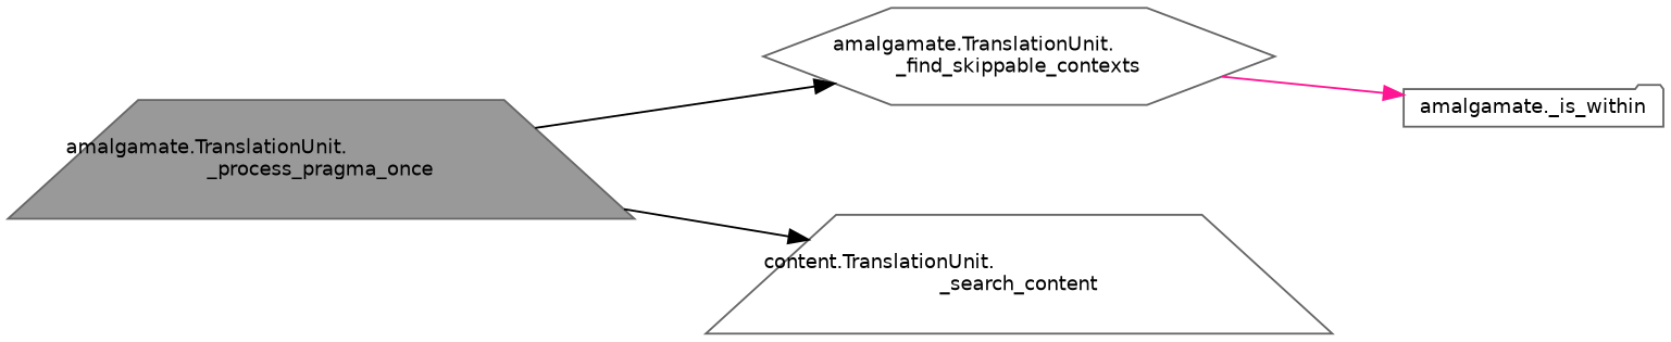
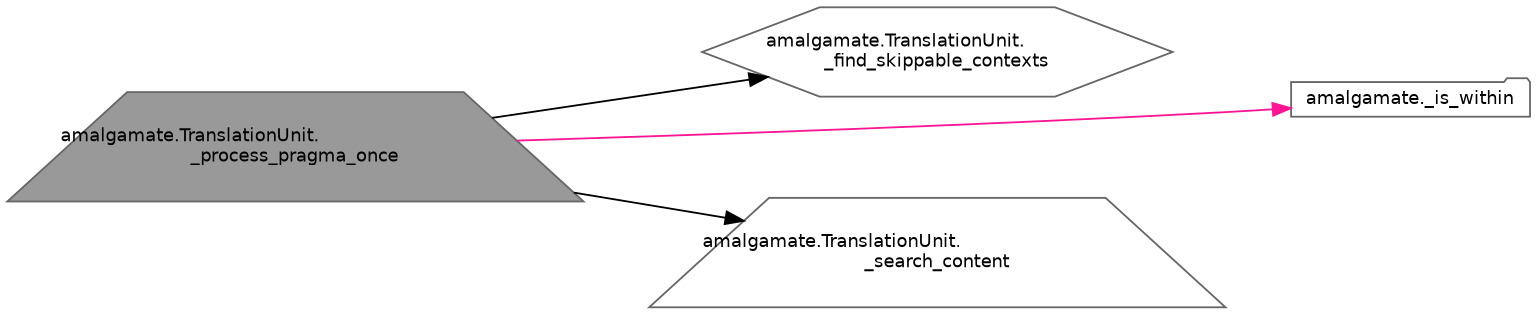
  digraph {
    rankdir=LR
    node [color=grey40 fillcolor=white fontname=Helvetica fontsize=10 shape=trapezium style=filled]
    edge [color=black fontname=Helvetica fontsize=10 labelfontname=Helvetica labelfontsize=10 style=solid]
    n1 [color=gray40 fillcolor=grey60 fontcolor=black height=0.2 label="amalgamate.TranslationUnit.\l_process_pragma_once" width=0.4]
    n2 [height=0.2 label="amalgamate.TranslationUnit.\l_find_skippable_contexts" shape=hexagon width=0.4]
    n3 [height=0.2 label="amalgamate._is_within" shape=folder width=0.4]
-   n4 [height=0.2 label="content.TranslationUnit.\l_search_content" width=0.4]
+   n4 [height=0.2 label="amalgamate.TranslationUnit.\l_search_content" width=0.4]
    n1 -> n2
-   n2 -> n3 [color=deeppink]
+   n1 -> n3 [color=deeppink]
    n1 -> n4
  }
